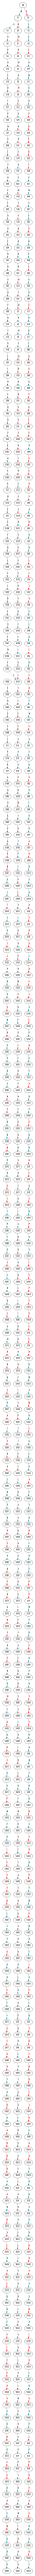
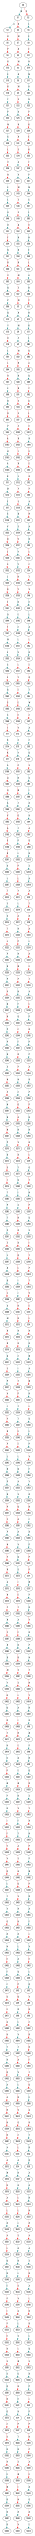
  strict digraph {
    fontname=Oswald
    node [fontname=Oswald]
    edge [color=red fontname=Oswald style=solid]
    S0
    S1
    S2
    S3
    S4
    S5
    S6
    S7
    S8
    S9
    S10
    S11
    S12
    S13
    S14
    S15
    S16
    S17
    S18
    S19
    S20
    S21
    S22
    S23
    S24
    S25
    S26
    S27
    S28
    S29
    S30
    S31
    S32
    S33
    S34
    S35
    S36
    S37
    S38
    S39
    S40
    S41
    S42
    S43
    S44
    S45
    S46
    S47
    S48
    S49
    S50
    S51
    S52
    S53
    S54
    S55
    S56
    S57
    S58
    S59
    S60
    S61
    S62
    S63
    S64
    S65
    S66
    S67
    S68
    S69
    S70
    S71
    S72
    S73
    S74
    S75
    S76
    S77
    S78
    S79
    S80
    S81
    S82
    S83
    S84
    S85
    S86
    S87
    S88
    S89
    S90
    S91
    S92
    S93
    S94
    S95
    S96
    S97
    S98
    S99
    S100
    S101
    S102
    S103
    S104
    S105
    S106
    S107
    S108
    S109
    S110
    S111
    S112
    S113
    S114
    S115
    S116
    S117
    S118
    S119
    S120
    S121
    S122
    S123
    S124
    S125
    S126
    S127
    S128
    S129
    S130
    S131
    S132
    S133
    S134
    S135
    S136
    S137
    S138
    S139
    S140
    S141
    S142
    S143
    S144
    S145
    S146
    S147
    S148
    S149
    S150
    S151
    S152
    S153
    S154
    S155
    S156
    S157
    S158
    S159
    S160
    S161
    S162
    S163
    S164
    S165
    S166
    S167
    S168
    S169
    S170
    S171
    S172
    S173
    S174
    S175
    S176
    S177
    S178
    S179
    S180
    S181
    S182
    S183
    S184
    S185
    S186
    S187
    S188
    S189
    S190
    S191
    S192
    S193
    S194
    S195
    S196
    S197
    S198
    S199
    S200
    S201
    S202
    S203
    S204
    S205
    S206
    S207
    S208
    S209
    S210
    S211
    S212
    S213
    S214
    S215
    S216
    S217
    S218
    S219
    S220
    S221
    S222
    S223
    S224
    S225
    S226
    S227
    S228
    S229
    S230
    S231
    S232
    S233
    S234
    S235
    S236
    S237
    S238
    S239
    S240
    S241
    S242
    S243
    S244
    S245
    S246
    S247
    S248
    S249
    S250
    S251
    S252
    S253
    S254
    S255
    S256
    S257
    S258
    S259
    S260
    S261
    S262
    S263
    S264
    S265
    S266
    S267
    S268
    S269
    S270
    S271
    S272
    S273
    S274
    S275
    S276
    S277
    S278
    S279
    S280
    S281
    S282
    S283
    S284
    S285
    S286
    S287
    S288
    S289
    S290
    S291
    S292
    S293
    S294
    S295
    S296
    S297
    S298
    S299
    S300
    S301
    S302
    S303
    S304
    S305
    S306
    S307
    S308
    S309
    S310
    S311
    S312
    S313
    S314
    S315
    S316
    S317
    S318
    S319
    S320
    S321
    S322
    S323
    S324
    S325
    S326
    S327
    S328
    S329
    S330
    S331
    S332
    S333
    S334
    S335
    S336
    S337
    S338
    S339
    S340
    S341
    S342
    S343
    S344
    S345
    S346
    S347
    S348
    S349
    S350
    S351
    S352
    S353
    S354
    S355
    S356
    S357
    S358
    S359
    S360
    S361
    S362
    S363
    S364
    S365
    S366
    S367
    S368
    S369
    S370
    S371
    S372
    S373
    S374
    S375
    S376
    S377
    S378
    S379
    S380
    S381
    S382
    S383
    S384
    S385
    S386
    S387
    S388
    S389
    S390
    S391
    S392
    S393
    S394
    S395
    S396
    S397
    S398
    S399
    S400
    S401
    S402
    S403
    S404
    S405
    S406
    S407
    S408
    S409
    S410
    S411
    S412
    S413
    S414
    S415
    S416
    S417
    S418
    S419
    S420
    S421
    S422
    S423
    S424
    S425
    S426
    S427
    S428
    S429
    S430
    S431
    S432
    S433
    S434
    S435
    S436
    S437
    S438
    S439
    S440
    S441
    S442
    S443
    S444
    S445
    S446
    S447
    S448
    S449
    S450
    S451
    S452
    S453
    S454
    S455
    S456
    S457
    S458
    S459
    S460
    S461
    S462
    S463
    S464
    S465
    S466
    S467
    S468
    S469
    S470
    S471
    S472
    S473
    S474
    S475
    S476
    S477
    S478
    S479
    S480
    S481
    S482
    S483
    S484
    S485
    S486
    S487
    S488
    S489
    S490
    S491
    S492
    S493
    S494
    S495
    S496
    S497
    S498
    S499
    S500
    S501
    S502
    S503
    S504
    S505
    S506
    S507
    S508
    S509
    S510
    S511
    S512
    S513
    S514
    S515
    S516
    S517
    S518
    S519
    S520
    S521
    S522
    S523
    S524
    S525
    S526
    S527
    S528
    S529
    S530
    S531
    S532
    S533
    S534
    S535
    S536
    S537
    S538
    S539
    S540
    S541
    S542
    S543
    S544
    S545
    S546
    S547
    S548
    S549
    S550
    S551
    S552
    S553
    S554
    S555
    S556
    S557
    S558
    S559
    S560
    S561
    S562
    S563
    S564
    S565
    S566
    S567
    S568
    S569
    S570
    S571
    S572
    S573
    S574
    S575
    S576
    S577
    S578
    S579
    S580
    S581
    S582
    S583
    S584
    S585
    S586
    S587
    S588
    S589
    S590
    S591
    S592
    S593
    S594
    S595
    S596
    S597
    S598
    S599
    S600
    S601
    S602
    S0 -> S1 [color=teal label=M]
    S0 -> S2 [label=S]
    S1 -> S3 [color=teal label=A style=dashed]
    S1 -> S4 [label=K]
    S2 -> S5 [color=teal label=L]
    S3 -> S6 [label=K style=dashed]
    S4 -> S7 [label=M]
    S5 -> S8 [color=teal label=E]
    S6 -> S9 [label=P]
    S7 -> S10 [label=K style=dashed]
    S8 -> S11 [label=E style=dashed]
    S9 -> S12 [label=K style=dashed]
    S10 -> S13 [label=M style=dashed]
    S11 -> S14 [color=teal label=N style=dashed]
    S12 -> S15 [color=teal label=E]
    S13 -> S16 [color=teal label=K style=dashed]
    S14 -> S17 [color=teal label=M]
    S15 -> S18 [label=K]
    S16 -> S19 [label=M style=dashed]
    S17 -> S20 [color=teal label=A]
    S18 -> S21 [color=teal label=T style=dashed]
    S19 -> S22 [label=E]
    S20 -> S23 [color=teal label=N style=dashed]
    S21 -> S24 [color=teal label=P]
    S22 -> S25 [color=teal label=A]
    S23 -> S26 [label=P style=dashed]
    S24 -> S27 [label=M style=dashed]
    S25 -> S28 [label=K style=dashed]
    S26 -> S29 [label=K]
    S27 -> S30 [color=teal label=C]
    S28 -> S31 [label=K style=dashed]
    S29 -> S32 [label=E]
    S30 -> S33 [label=L]
    S31 -> S34 [label=E]
    S32 -> S35 [label=K]
    S33 -> S36 [label=V style=dashed]
    S34 -> S37 [color=teal label=A style=dashed]
    S35 -> S38 [label=T style=dashed]
    S36 -> S39 [label=N style=dashed]
    S37 -> S40 [color=teal label=V style=dashed]
    S38 -> S41 [color=teal label=P style=dashed]
    S39 -> S42 [color=teal label=E style=dashed]
    S40 -> S43 [label=M]
    S41 -> S44 [color=teal label=M style=dashed]
    S42 -> S45 [color=teal label=L]
    S43 -> S46 [label=E style=dashed]
    S44 -> S47 [color=teal label=C style=dashed]
    S45 -> S48 [color=teal label=A]
    S46 -> S49 [label=E style=dashed]
    S47 -> S50 [color=teal label=L]
    S48 -> S51 [color=teal label=R style=dashed]
    S49 -> S52 [label=Q style=dashed]
    S50 -> S53 [label=V]
    S51 -> S54 [label=F]
    S52 -> S55 [color=teal label=K]
    S53 -> S56 [color=teal label=N]
    S54 -> S57 [color=teal label=N]
    S55 -> S58 [color=teal label=K]
    S56 -> S59 [color=teal label=E]
    S57 -> S60 [label=R]
    S58 -> S61 [label=R]
    S59 -> S62 [label=L]
    S60 -> S63 [label=V style=dashed]
    S61 -> S64 [label=M style=dashed]
    S62 -> S65 [color=teal label=A style=dashed]
    S63 -> S66 [color=teal label=Q]
    S64 -> S67 [label=E style=dashed]
    S65 -> S68 [color=teal label=R]
    S66 -> S69 [color=teal label=P style=dashed]
    S67 -> S70 [label=W]
    S68 -> S71 [label=Y]
    S69 -> S72 [color=teal label=Q]
    S70 -> S73 [color=teal label=H style=dashed]
    S71 -> S74 [color=teal label=N]
    S72 -> S75 [color=teal label=Y style=dashed]
    S73 -> S76 [color=teal label=M style=dashed]
    S74 -> S77 [color=teal label=K]
    S75 -> S78 [label=K style=dashed]
    S76 -> S79 [color=teal label=E style=dashed]
    S77 -> S80 [color=teal label=L]
    S78 -> S81 [color=teal label=L]
    S79 -> S82 [label=M style=dashed]
    S80 -> S83 [label=Q style=dashed]
    S81 -> S84 [label=L style=dashed]
    S82 -> S85 [label=R]
    S83 -> S86 [label=A style=dashed]
    S84 -> S87 [label=R style=dashed]
    S85 -> S88 [color=teal label=K]
    S86 -> S89 [color=teal label=Q style=dashed]
    S87 -> S90 [color=teal label=E style=dashed]
    S88 -> S91 [label=R]
    S89 -> S92 [label=Y style=dashed]
    S90 -> S93 [color=teal label=R]
    S91 -> S94 [label=E]
    S92 -> S95 [label=K style=dashed]
    S93 -> S96 [label=G]
    S94 -> S97 [label=E]
    S95 -> S98 [label=L]
    S96 -> S99 [color=teal label=P style=dashed]
    S97 -> S100 [label=E style=dashed]
    S98 -> S101 [label=V style=dashed]
    S99 -> S102 [label=A]
    S100 -> S103 [label=D style=dashed]
    S101 -> S104 [color=teal label=R style=dashed]
    S102 -> S105 [color=teal label=H style=dashed]
    S103 -> S106 [label=I]
    S104 -> S107 [label=E]
    S105 -> S108 [color=teal label=A style=dashed]
    S106 -> S109 [label=R style=dashed]
    S107 -> S110 [label=E]
    S108 -> S111 [color=teal label=K style=dashed]
    S109 -> S112 [color=teal label=L]
    S110 -> S113 [label=G style=dashed]
    S111 -> S114 [color=teal label=M style=dashed]
    S112 -> S115 [label=Y style=dashed]
    S113 -> S116 [label=P style=dashed]
    S114 -> S117 [color=teal label=F]
    S115 -> S118 [label=E style=dashed]
    S116 -> S119 [color=teal label=A style=dashed]
    S117 -> S120 [color=teal label=S]
    S118 -> S121 [color=teal label=Q]
    S119 -> S122 [label=H]
    S120 -> S123 [color=teal label=V style=dashed]
    S121 -> S124 [color=teal label=E]
    S122 -> S125 [color=teal label=A]
    S123 -> S126 [label=Q]
    S124 -> S127 [label=V]
    S125 -> S128 [color=teal label=K]
    S126 -> S129 [label=L]
    S127 -> S130 [color=teal label=Y]
    S128 -> S131 [label=L]
    S129 -> S132 [label=S style=dashed]
    S130 -> S133 [color=teal label=Y]
    S131 -> S134 [label=F style=dashed]
    S132 -> S135 [color=teal label=L style=dashed]
    S133 -> S136 [label=R]
    S134 -> S137 [label=T style=dashed]
    S135 -> S138 [label=G]
    S136 -> S139 [label=Y]
    S137 -> S140 [label=V style=dashed]
    S138 -> S141 [label=E style=dashed]
    S139 -> S142 [color=teal label=K]
    S140 -> S143 [color=teal label=E]
    S141 -> S144 [color=teal label=Q style=dashed]
    S142 -> S145 [color=teal label=E style=dashed]
    S143 -> S146 [color=teal label=L]
    S144 -> S147 [label=T]
    S145 -> S148 [color=teal label=E style=dashed]
    S146 -> S149 [color=teal label=A]
    S147 -> S150 [color=teal label=W style=dashed]
    S148 -> S151 [color=teal label=L style=dashed]
    S149 -> S152 [label=L style=dashed]
    S150 -> S153 [color=teal label=E style=dashed]
    S151 -> S154 [color=teal label=S]
    S152 -> S155 [color=teal label=G]
-   S153 -> S157 [color=teal label=S style=dashed]
+   S153 -> S156 [color=teal label=S style=dashed]
    S154 -> S157 [label=L style=dashed]
    S155 -> S158 [label=E style=dashed]
    S156 -> S159 [label=E style=dashed]
    S157 -> S160 [label=Y style=dashed]
    S158 -> S161 [label=Q style=dashed]
    S159 -> S162 [color=teal label=G]
    S160 -> S163 [label=E style=dashed]
    S161 -> S164 [color=teal label=T]
    S162 -> S165 [label=S]
    S163 -> S166 [label=E]
    S164 -> S167 [color=teal label=W style=dashed]
    S165 -> S168 [color=teal label=S style=dashed]
    S166 -> S169 [label=E]
    S167 -> S170 [label=E style=dashed]
    S168 -> S171 [label=I]
    S169 -> S172 [label=V style=dashed]
    S170 -> S173 [color=teal label=A style=dashed]
    S171 -> S174 [color=teal label=K style=dashed]
    S172 -> S175 [color=teal label=S style=dashed]
    S173 -> S176 [color=teal label=E style=dashed]
    S174 -> S177 [label=K]
    S175 -> S178 [color=teal label=Y]
    S176 -> S179 [color=teal label=G]
    S177 -> S180 [color=teal label=A style=dashed]
    S178 -> S181 [label=C style=dashed]
    S179 -> S182 [label=S style=dashed]
    S180 -> S183 [label=Q style=dashed]
    S181 -> S184 [color=teal label=R]
    S182 -> S185 [color=teal label=S]
    S183 -> S186 [label=Q style=dashed]
    S184 -> S187 [label=M]
    S185 -> S188 [color=teal label=I]
    S186 -> S189 [color=teal label=A]
    S187 -> S190 [color=teal label=T style=dashed]
    S188 -> S191 [color=teal label=K style=dashed]
    S189 -> S192 [label=V]
    S190 -> S193 [label=G]
    S191 -> S194 [color=teal label=K style=dashed]
    S192 -> S195 [label=A]
    S193 -> S196 [color=teal label=T style=dashed]
    S194 -> S197 [label=A style=dashed]
    S195 -> S198 [label=S]
    S196 -> S199 [color=teal label=P]
    S197 -> S200 [label=Q style=dashed]
    S198 -> S201 [label=K]
    S199 -> S202 [color=teal label=L style=dashed]
    S200 -> S203 [color=teal label=H]
    S201 -> S204 [color=teal label=A]
    S202 -> S205 [label=P]
    S203 -> S206 [color=teal label=S style=dashed]
    S204 -> S207 [color=teal label=L style=dashed]
    S205 -> S208 [label=L]
    S206 -> S209 [color=teal label=A]
    S207 -> S210 [label=T style=dashed]
    S208 -> S211 [label=Y style=dashed]
    S209 -> S212 [label=A style=dashed]
    S210 -> S213 [color=teal label=E style=dashed]
    S211 -> S214 [color=teal label=L style=dashed]
    S212 -> S215 [label=T]
    S213 -> S216 [color=teal label=S]
    S214 -> S217 [label=A]
    S215 -> S218 [label=R style=dashed]
    S216 -> S219 [label=T style=dashed]
    S217 -> S220 [color=teal label=R style=dashed]
    S218 -> S221 [label=A]
    S219 -> S222 [label=L style=dashed]
    S220 -> S223 [label=P]
    S221 -> S224 [color=teal label=L style=dashed]
    S222 -> S225 [color=teal label=P style=dashed]
    S223 -> S226 [color=teal label=N style=dashed]
    S224 -> S227 [label=A]
    S225 -> S228 [color=teal label=K]
    S226 -> S229 [label=M]
    S227 -> S230 [label=E style=dashed]
    S228 -> S231 [color=teal label=P]
    S229 -> S232 [label=P style=dashed]
    S230 -> S233 [label=T style=dashed]
    S231 -> S234 [label=V]
    S232 -> S235 [color=teal label=H]
    S233 -> S236 [color=teal label=A style=dashed]
    S234 -> S237 [color=teal label=Q]
    S235 -> S238 [color=teal label=F]
    S236 -> S239 [label=L]
    S237 -> S240 [label=K]
    S238 -> S241 [color=teal label=Q style=dashed]
    S239 -> S242 [color=teal label=P]
    S240 -> S243 [color=teal label=P]
    S241 -> S244 [label=F style=dashed]
    S242 -> S245 [label=R style=dashed]
    S243 -> S246 [color=teal label=P]
    S244 -> S247 [color=teal label=F]
    S245 -> S248 [color=teal label=P]
    S246 -> S249 [color=teal label=K]
    S247 -> S250 [label=R style=dashed]
    S248 -> S251 [color=teal label=P style=dashed]
    S249 -> S252 [color=teal label=S style=dashed]
    S250 -> S253 [label=P style=dashed]
    S251 -> S254 [label=A style=dashed]
    S252 -> S255 [label=N style=dashed]
    S253 -> S256 [color=teal label=N style=dashed]
    S254 -> S257 [color=teal label=R style=dashed]
    S255 -> S258 [label=V style=dashed]
    S256 -> S259 [color=teal label=E style=dashed]
    S257 -> S260 [color=teal label=P style=dashed]
    S258 -> S261 [color=teal label=N]
    S259 -> S262 [label=G]
    S260 -> S263 [label=P]
    S261 -> S264 [color=teal label=N]
    S262 -> S265 [label=A]
    S263 -> S266 [color=teal label=K]
    S264 -> S267 [label=N]
    S265 -> S268 [color=teal label=R]
    S266 -> S269 [color=teal label=H]
    S267 -> S270 [color=teal label=P]
    S268 -> S271 [label=V style=dashed]
    S269 -> S272 [label=N style=dashed]
    S270 -> S273 [color=teal label=G]
    S271 -> S274 [label=D style=dashed]
    S272 -> S275 [label=L]
    S273 -> S276 [label=S]
    S274 -> S277 [color=teal label=T]
    S275 -> S278 [color=teal label=G style=dashed]
    S276 -> S279 [label=I]
    S277 -> S280 [color=teal label=G]
    S278 -> S281 [label=T]
    S279 -> S282 [color=teal label=T style=dashed]
    S280 -> S283 [color=teal label=I]
    S281 -> S284 [color=teal label=N]
    S282 -> S285 [color=teal label=P]
    S283 -> S286 [color=teal label=S style=dashed]
    S284 -> S287 [label=P]
    S285 -> S288 [color=teal label=T]
    S286 -> S289 [label=R]
    S287 -> S290 [color=teal label=G style=dashed]
    S288 -> S291 [color=teal label=V]
    S289 -> S292 [label=D style=dashed]
    S290 -> S293 [color=teal label=S style=dashed]
    S291 -> S294 [label=E style=dashed]
    S292 -> S295 [label=D style=dashed]
    S293 -> S296 [label=I]
    S294 -> S297 [color=teal label=L]
    S295 -> S298 [label=Q]
    S296 -> S299 [label=T]
    S297 -> S300 [color=teal label=N style=dashed]
    S298 -> S301 [label=L]
    S299 -> S302 [label=P style=dashed]
    S300 -> S303 [color=teal label=G]
    S301 -> S304 [color=teal label=I style=dashed]
    S302 -> S305 [label=T]
    S303 -> S306 [label=L]
    S304 -> S307 [color=teal label=I style=dashed]
    S305 -> S308 [label=V]
    S306 -> S309 [color=teal label=A style=dashed]
    S307 -> S310 [label=K]
    S308 -> S311 [label=E]
    S309 -> S312 [color=teal label=M style=dashed]
    S310 -> S313 [label=K]
    S311 -> S314 [label=L]
    S312 -> S315 [label=K style=dashed]
    S313 -> S316 [color=teal label=H style=dashed]
    S314 -> S317 [label=N style=dashed]
    S315 -> S318 [label=R style=dashed]
    S316 -> S319 [label=K style=dashed]
    S317 -> S320 [color=teal label=G]
    S318 -> S321 [color=teal label=G]
    S319 -> S322 [color=teal label=E style=dashed]
    S320 -> S323 [color=teal label=M]
    S321 -> S324 [label=E style=dashed]
    S322 -> S325 [color=teal label=I style=dashed]
    S323 -> S326 [color=teal label=A style=dashed]
    S324 -> S327 [color=teal label=P]
    S325 -> S328 [label=Y style=dashed]
    S326 -> S329 [label=M]
    S327 -> S330 [label=A style=dashed]
    S328 -> S331 [label=P]
    S329 -> S332 [color=teal label=K]
    S330 -> S333 [color=teal label=I style=dashed]
    S331 -> S334 [color=teal label=T style=dashed]
    S332 -> S335 [label=L style=dashed]
    S333 -> S336 [label=Y]
    S334 -> S337 [color=teal label=T style=dashed]
    S335 -> S338 [color=teal label=G style=dashed]
    S336 -> S339 [label=R style=dashed]
    S337 -> S340 [label=E]
    S338 -> S341 [color=teal label=L]
    S339 -> S342 [label=P style=dashed]
    S340 -> S343 [label=E style=dashed]
    S341 -> S344 [color=teal label=P]
    S342 -> S345 [color=teal label=L]
    S343 -> S346 [color=teal label=L style=dashed]
    S344 -> S347 [label=V style=dashed]
    S345 -> S348 [color=teal label=D]
    S346 -> S349 [color=teal label=Q]
    S347 -> S350 [color=teal label=F]
    S348 -> S351 [color=teal label=P]
    S349 -> S352 [color=teal label=A style=dashed]
    S350 -> S353 [color=teal label=Y style=dashed]
    S351 -> S354 [color=teal label=K]
    S352 -> S355 [color=teal label=V style=dashed]
    S353 -> S356 [color=teal label=R style=dashed]
    S354 -> S357 [label=P]
    S355 -> S358 [label=Q]
    S356 -> S359 [label=H]
    S357 -> S360 [label=F]
    S358 -> S361 [label=A]
    S359 -> S362 [color=teal label=F style=dashed]
    S360 -> S363 [color=teal label=P style=dashed]
    S361 -> S364 [color=teal label=A]
    S362 -> S365 [color=teal label=D style=dashed]
    S363 -> S366 [label=N style=dashed]
    S364 -> S367 [color=teal label=V style=dashed]
    S365 -> S368 [color=teal label=P]
    S366 -> S369 [label=Y]
    S367 -> S370 [color=teal label=Q]
    S368 -> S371 [label=P]
    S369 -> S372 [label=R style=dashed]
    S370 -> S373 [color=teal label=S]
    S371 -> S374 [label=P]
    S372 -> S375 [color=teal label=A style=dashed]
    S373 -> S376 [label=I style=dashed]
    S374 -> S377 [color=teal label=M]
    S375 -> S378 [label=N style=dashed]
    S376 -> S379 [label=E]
    S377 -> S380 [color=teal label=P style=dashed]
    S378 -> S381 [label=Y style=dashed]
    S379 -> S382 [label=T style=dashed]
    S380 -> S383 [color=teal label=G]
    S381 -> S384 [color=teal label=N style=dashed]
    S382 -> S385 [color=teal label=A style=dashed]
    S383 -> S386 [label=Y]
    S384 -> S387 [label=F]
    S385 -> S388 [label=F]
    S386 -> S389 [color=teal label=R style=dashed]
    S387 -> S390 [color=teal label=R style=dashed]
    S388 -> S391 [color=teal label=K]
    S389 -> S392 [color=teal label=P style=dashed]
    S390 -> S393 [color=teal label=G]
    S391 -> S394 [label=D]
    S392 -> S395 [color=teal label=N style=dashed]
    S393 -> S396 [label=M style=dashed]
    S394 -> S397 [label=V style=dashed]
    S395 -> S398 [label=Y style=dashed]
    S396 -> S399 [color=teal label=Y style=dashed]
    S397 -> S400 [label=S style=dashed]
    S398 -> S401 [label=N]
    S399 -> S402 [label=N style=dashed]
    S400 -> S403 [label=L style=dashed]
    S401 -> S404 [label=Y]
    S402 -> S405 [color=teal label=Q]
    S403 -> S406 [color=teal label=A]
    S404 -> S407 [color=teal label=R]
    S405 -> S408 [label=R style=dashed]
    S406 -> S409 [label=I style=dashed]
    S407 -> S410 [color=teal label=G style=dashed]
    S408 -> S411 [label=Y style=dashed]
    S409 -> S412 [label=H]
    S410 -> S413 [color=teal label=M style=dashed]
    S411 -> S414 [color=teal label=H style=dashed]
    S412 -> S415 [label=E style=dashed]
    S413 -> S416 [color=teal label=P style=dashed]
    S414 -> S417 [color=teal label=C]
    S415 -> S418 [color=teal label=Q style=dashed]
    S416 -> S419 [color=teal label=H]
    S417 -> S420 [label=P]
    S418 -> S421 [color=teal label=E style=dashed]
    S419 -> S422 [color=teal label=Q]
    S420 -> S423 [color=teal label=M style=dashed]
    S421 -> S424 [label=M style=dashed]
    S422 -> S425 [label=R]
    S423 -> S426 [color=teal label=P style=dashed]
    S424 -> S427 [color=teal label=K]
    S425 -> S428 [color=teal label=S style=dashed]
    S426 -> S429 [color=teal label=K style=dashed]
    S427 -> S430 [label=V style=dashed]
    S428 -> S431 [label=Y style=dashed]
    S429 -> S432 [label=I style=dashed]
    S430 -> S433 [color=teal label=F]
    S431 -> S434 [label=H style=dashed]
    S432 -> S435 [label=F]
    S433 -> S436 [color=teal label=T]
    S434 -> S437 [color=teal label=H]
    S435 -> S438 [label=Y]
    S436 -> S439 [label=A style=dashed]
    S437 -> S440 [label=P]
    S438 -> S441 [label=V style=dashed]
    S439 -> S442 [label=S style=dashed]
    S440 -> S443 [color=teal label=P style=dashed]
    S441 -> S444 [label=Q]
    S442 -> S445 [label=H style=dashed]
    S443 -> S446 [color=teal label=M]
    S444 -> S447 [color=teal label=L]
    S445 -> S448 [label=G]
    S446 -> S449 [label=P]
    S447 -> S450 [color=teal label=T style=dashed]
    S448 -> S451 [label=V style=dashed]
    S449 -> S452 [color=teal label=R]
    S450 -> S453 [color=teal label=V style=dashed]
    S451 -> S454 [color=teal label=H style=dashed]
    S452 -> S455 [color=teal label=A]
    S453 -> S456 [label=G style=dashed]
    S454 -> S457 [label=K]
    S455 -> S458 [color=teal label=F]
    S456 -> S459 [color=teal label=N style=dashed]
    S457 -> S460 [color=teal label=K style=dashed]
    S458 -> S461 [label=L style=dashed]
    S459 -> S462 [color=teal label=N style=dashed]
    S460 -> S463 [color=teal label=L]
    S461 -> S464 [color=teal label=V]
    S462 -> S465 [label=E]
    S463 -> S466 [color=teal label=A]
    S464 -> S467 [label=E]
    S465 -> S468 [color=teal label=F]
    S466 -> S469 [color=teal label=Q style=dashed]
    S467 -> S470 [color=teal label=L]
    S468 -> S471 [color=teal label=F style=dashed]
    S469 -> S472 [label=P]
    S470 -> S473 [color=teal label=Q]
    S471 -> S474 [label=G style=dashed]
    S472 -> S475 [label=Q]
    S473 -> S476 [label=V style=dashed]
    S474 -> S477 [label=E style=dashed]
    S475 -> S478 [color=teal label=R style=dashed]
    S476 -> S479 [label=G]
    S477 -> S480 [label=G style=dashed]
    S478 -> S481 [color=teal label=L]
    S479 -> S482 [label=E style=dashed]
    S480 -> S483 [label=K style=dashed]
    S481 -> S484 [color=teal label=V style=dashed]
    S482 -> S485 [label=R]
    S483 -> S486 [color=teal label=T]
    S484 -> S487 [color=teal label=T style=dashed]
    S485 -> S488 [label=K]
    S486 -> S489 [color=teal label=R style=dashed]
    S487 -> S490 [label=A]
    S488 -> S491 [label=F]
    S489 -> S492 [label=Q]
    S490 -> S493 [color=teal label=V]
    S491 -> S494 [label=T style=dashed]
    S492 -> S495 [color=teal label=A]
    S493 -> S496 [color=teal label=L]
    S494 -> S497 [label=G]
    S495 -> S498 [label=A style=dashed]
    S496 -> S499 [label=R]
    S497 -> S500 [color=teal label=E]
    S498 -> S501 [label=R]
    S499 -> S502 [label=V]
    S500 -> S503 [label=G style=dashed]
    S501 -> S504 [label=H]
    S502 -> S505 [label=G style=dashed]
    S503 -> S506 [label=R style=dashed]
    S504 -> S507 [label=N]
    S505 -> S508 [label=E style=dashed]
    S506 -> S509 [color=teal label=T]
    S507 -> S510 [color=teal label=A style=dashed]
    S508 -> S511 [label=L]
    S509 -> S512 [color=teal label=R]
    S510 -> S513 [label=A style=dashed]
    S511 -> S514 [color=teal label=A style=dashed]
    S512 -> S515 [color=teal label=Q]
    S513 -> S516 [color=teal label=M style=dashed]
    S514 -> S517 [color=teal label=K]
    S515 -> S518 [color=teal label=A style=dashed]
    S516 -> S519 [label=K]
    S517 -> S520 [color=teal label=G style=dashed]
    S518 -> S521 [color=teal label=A]
    S519 -> S522 [label=A style=dashed]
    S520 -> S523 [label=L]
    S521 -> S524 [color=teal label=R]
    S522 -> S525 [label=L]
    S523 -> S526 [label=L]
    S524 -> S527 [label=H]
    S525 -> S528 [color=teal label=Q style=dashed]
    S526 -> S529 [color=teal label=L style=dashed]
    S527 -> S530 [label=N style=dashed]
    S528 -> S531 [label=A style=dashed]
    S529 -> S532 [label=S style=dashed]
    S530 -> S533 [label=A style=dashed]
    S531 -> S534 [label=L]
    S532 -> S535 [color=teal label=G style=dashed]
    S533 -> S536 [color=teal label=A style=dashed]
    S534 -> S537 [color=teal label=Q]
    S535 -> S538 [color=teal label=D]
    S536 -> S539 [color=teal label=S style=dashed]
    S537 -> S540 [color=teal label=N]
    S538 -> S541 [color=teal label=L style=dashed]
    S539 -> S542 [label=N]
    S540 -> S543 [color=teal label=E]
    S541 -> S544 [label=S]
    S542 -> S545 [color=teal label=A style=dashed]
    S543 -> S546 [label=P style=dashed]
    S544 -> S547 [label=V style=dashed]
    S545 -> S548 [label=L style=dashed]
    S546 -> S549 [label=I]
    S547 -> S550 [label=G style=dashed]
    S548 -> S551 [label=K]
    S549 -> S552 [label=P style=dashed]
    S550 -> S553 [color=teal label=L]
    S551 -> S554 [label=D style=dashed]
    S552 -> S555 [label=E]
    S553 -> S556 [color=teal label=V style=dashed]
    S554 -> S557 [color=teal label=L]
    S555 -> S558 [label=K style=dashed]
    S556 -> S559 [label=L style=dashed]
    S557 -> S560 [color=teal label=Q style=dashed]
    S558 -> S561 [label=S style=dashed]
    S559 -> S562 [label=M style=dashed]
    S560 -> S563 [label=S style=dashed]
    S561 -> S564 [color=teal label=S]
    S562 -> S565 [color=teal label=C]
    S563 -> S566 [color=teal label=D style=dashed]
    S564 -> S567 [color=teal label=Q]
    S565 -> S568 [label=N style=dashed]
    S566 -> S569 [color=teal label=P]
    S567 -> S570 [label=N]
    S568 -> S571 [color=teal label=E]
    S569 -> S572 [label=L style=dashed]
    S570 -> S573 [color=teal label=G]
    S571 -> S574 [color=teal label=K style=dashed]
    S572 -> S575 [color=teal label=P]
    S573 -> S576 [label=E style=dashed]
    S574 -> S577 [label=P]
    S575 -> S578 [label=P]
    S576 -> S579 [label=S]
    S577 -> S580 [color=teal label=T style=dashed]
    S578 -> S581 [label=K]
    S579 -> S582 [color=teal label=G]
    S580 -> S583 [color=teal label=K]
    S581 -> S584 [label=P style=dashed]
    S582 -> S585 [label=K style=dashed]
    S583 -> S586 [label=S style=dashed]
    S584 -> S587 [label=A style=dashed]
    S585 -> S588 [color=teal label=E]
    S586 -> S589 [label=M style=dashed]
    S587 -> S590 [label=E]
    S588 -> S591 [label=M]
    S589 -> S592 [label=I]
    S590 -> S593 [color=teal label=N style=dashed]
    S591 -> S594 [color=teal label=D]
    S592 -> S595 [label=N]
    S593 -> S596 [color=teal label=G style=dashed]
    S594 -> S597 [color=teal label=D]
    S595 -> S598 [color=teal label=R style=dashed]
    S596 -> S599 [label=N style=dashed]
    S597 -> S600 [color=teal label=D]
    S598 -> S601 [label=V]
    S599 -> S602 [color=teal label=E style=dashed]
  }
